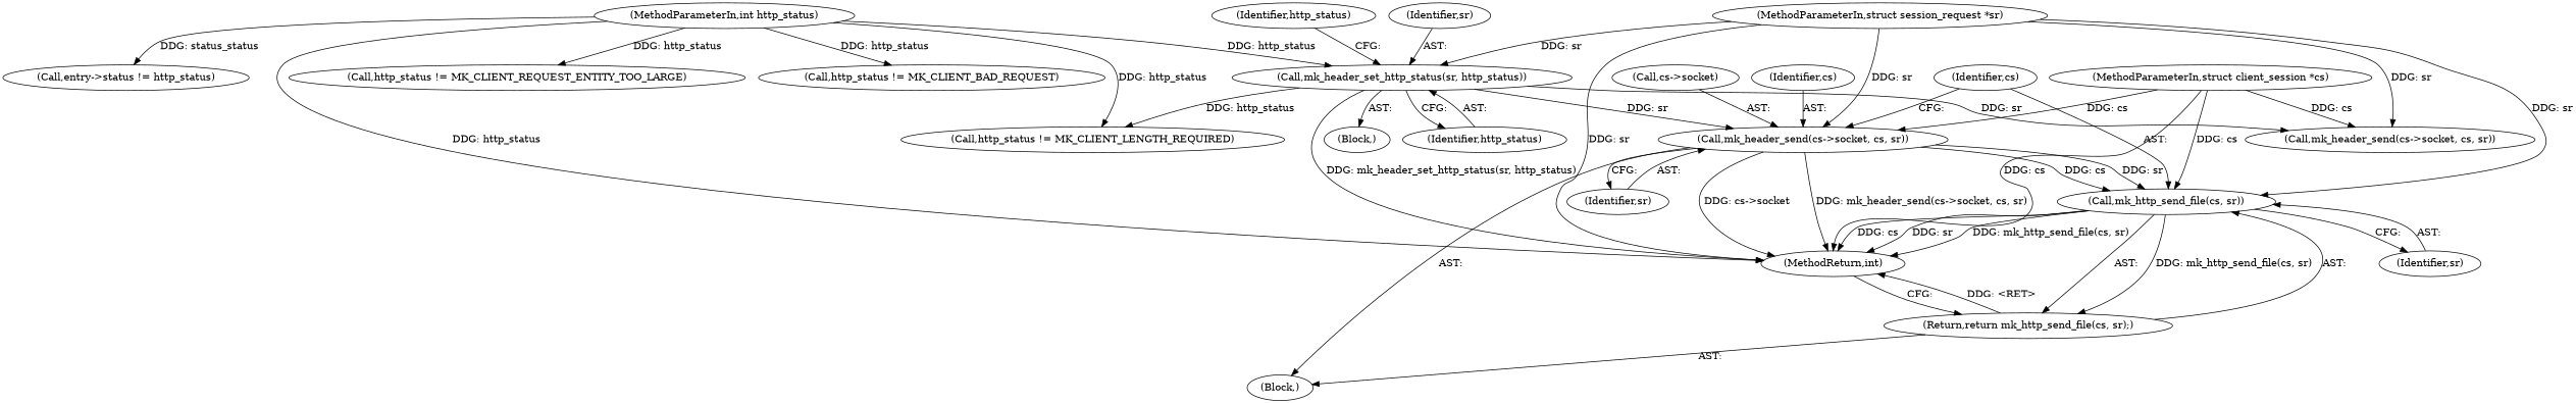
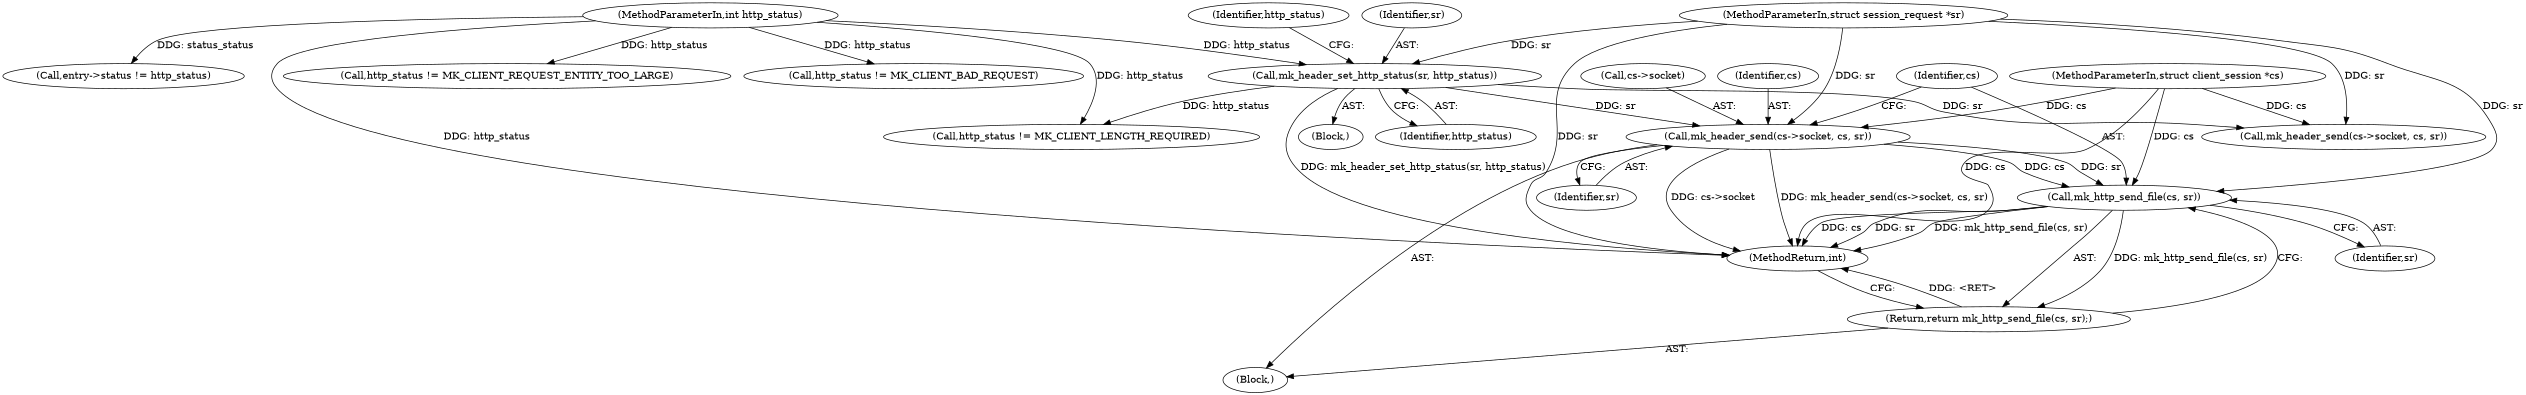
  digraph {
    n1 [label="(Call,mk_header_send(cs->socket, cs, sr))"]
    n2 [label="(Call,mk_http_send_file(cs, sr))"]
    n3 [label="(Identifier,sr)"]
    n4 [label="(Block,)"]
    n5 [label="(MethodReturn,int)"]
    n6 [label="(Return,return mk_http_send_file(cs, sr);)"]
    n7 [label="(Identifier,sr)"]
    n8 [label="(MethodParameterIn,struct client_session *cs)"]
    n9 [label="(Call,mk_header_send(cs->socket, cs, sr))"]
    n10 [label="(Call,mk_header_set_http_status(sr, http_status))"]
    n11 [label="(Identifier,http_status)"]
    n12 [label="(Block,)"]
    n13 [label="(Call,http_status != MK_CLIENT_LENGTH_REQUIRED)"]
    n14 [label="(MethodParameterIn,struct session_request *sr)"]
    n15 [label="(MethodParameterIn,int http_status)"]
    n16 [label="(Call,http_status != MK_CLIENT_REQUEST_ENTITY_TOO_LARGE)"]
    n17 [label="(Call,http_status != MK_CLIENT_BAD_REQUEST)"]
    n18 [label="(Call,entry->status != http_status)"]
    n19 [label="(Identifier,cs)"]
    n20 [label="(Identifier,cs)"]
    n21 [label="(Identifier,http_status)"]
    n22 [label="(Call,cs->socket)"]
    n23 [label="(Identifier,sr)"]
    n1 -> n2 [label="DDG: cs"]
    n1 -> n2 [label="DDG: sr"]
    n1 -> n3 [label="CFG: "]
    n1 -> n4 [label="AST: "]
    n1 -> n5 [label="DDG: cs->socket"]
    n1 -> n5 [label="DDG: mk_header_send(cs->socket, cs, sr)"]
    n2 -> n5 [label="DDG: mk_http_send_file(cs, sr)"]
    n2 -> n5 [label="DDG: cs"]
    n2 -> n5 [label="DDG: sr"]
    n2 -> n6 [label="AST: "]
    n2 -> n6 [label="DDG: mk_http_send_file(cs, sr)"]
    n2 -> n7 [label="CFG: "]
    n3 -> n1 [label="AST: "]
    n5 -> n6 [label="CFG: "]
-   n6 -> n2 [label="AST: "]
+   n6 -> n2 [label="CFG: "]
    n6 -> n4 [label="AST: "]
    n6 -> n5 [label="DDG: <RET>"]
    n7 -> n2 [label="AST: "]
    n8 -> n1 [label="DDG: cs"]
    n8 -> n2 [label="DDG: cs"]
    n8 -> n5 [label="DDG: cs"]
    n8 -> n9 [label="DDG: cs"]
    n10 -> n1 [label="DDG: sr"]
    n10 -> n5 [label="DDG: mk_header_set_http_status(sr, http_status)"]
    n10 -> n9 [label="DDG: sr"]
    n10 -> n11 [label="CFG: "]
    n10 -> n12 [label="AST: "]
    n10 -> n13 [label="DDG: http_status"]
    n11 -> n10 [label="AST: "]
    n14 -> n1 [label="DDG: sr"]
    n14 -> n2 [label="DDG: sr"]
    n14 -> n5 [label="DDG: sr"]
    n14 -> n9 [label="DDG: sr"]
    n14 -> n10 [label="DDG: sr"]
    n15 -> n5 [label="DDG: http_status"]
    n15 -> n10 [label="DDG: http_status"]
    n15 -> n13 [label="DDG: http_status"]
    n15 -> n16 [label="DDG: http_status"]
    n15 -> n17 [label="DDG: http_status"]
    n15 -> n18 [label="DDG: status_status"]
    n19 -> n1 [label="AST: "]
    n20 -> n1 [label="CFG: "]
    n20 -> n2 [label="AST: "]
    n21 -> n10 [label="CFG: "]
    n22 -> n1 [label="AST: "]
    n23 -> n10 [label="AST: "]
  }
